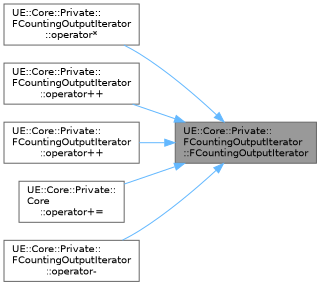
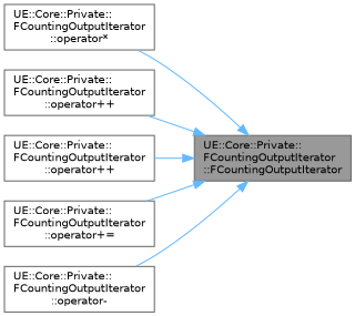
  digraph {
    rankdir=RL
    node [color=grey40 fillcolor=white fontname=Helvetica fontsize=10 shape=box style=filled]
    edge [color=steelblue1 dir=back fontname=Helvetica fontsize=10 labelfontname=Helvetica labelfontsize=10 style=solid]
    n1 [color=gray40 fillcolor=grey60 fontcolor=black height=0.2 label="UE::Core::Private::\lFCountingOutputIterator\l::FCountingOutputIterator" width=0.4]
    n2 [height=0.2 label="UE::Core::Private::\lFCountingOutputIterator\l::operator*" width=0.4]
    n3 [height=0.2 label="UE::Core::Private::\lFCountingOutputIterator\l::operator++" width=0.4]
    n4 [height=0.2 label="UE::Core::Private::\lFCountingOutputIterator\l::operator++" width=0.4]
-   n5 [height=0.2 label="UE::Core::Private::\lCore\l::operator+=" width=0.4]
+   n5 [height=0.2 label="UE::Core::Private::\lFCountingOutputIterator\l::operator+=" width=0.4]
    n6 [height=0.2 label="UE::Core::Private::\lFCountingOutputIterator\l::operator-" width=0.4]
    n1 -> n2
    n1 -> n3
    n1 -> n4
    n1 -> n5
    n1 -> n6
  }
